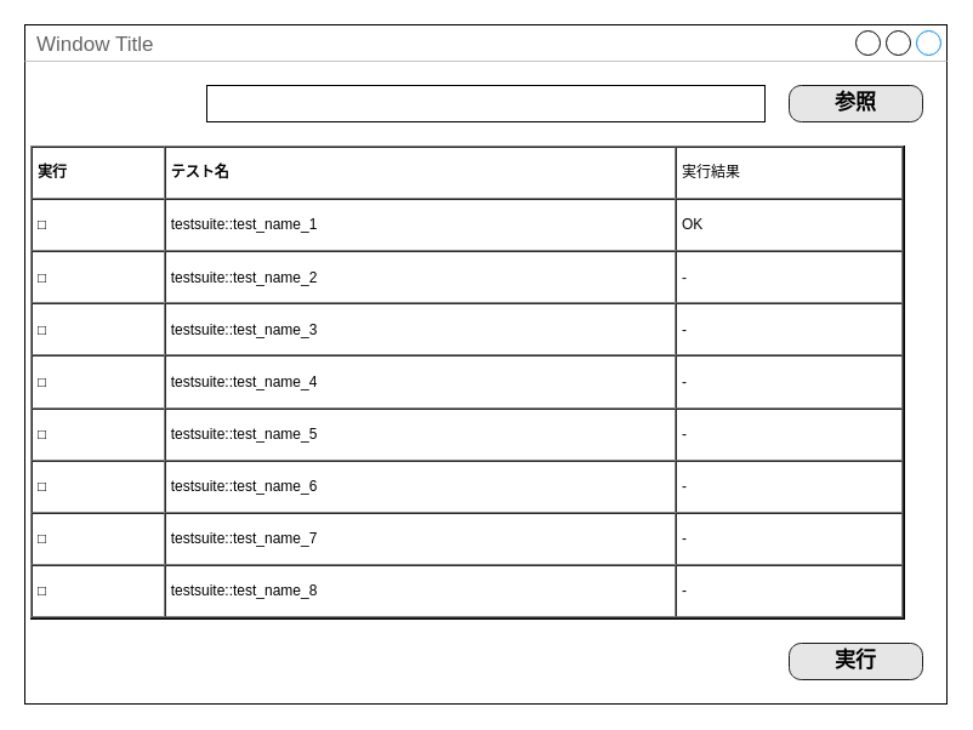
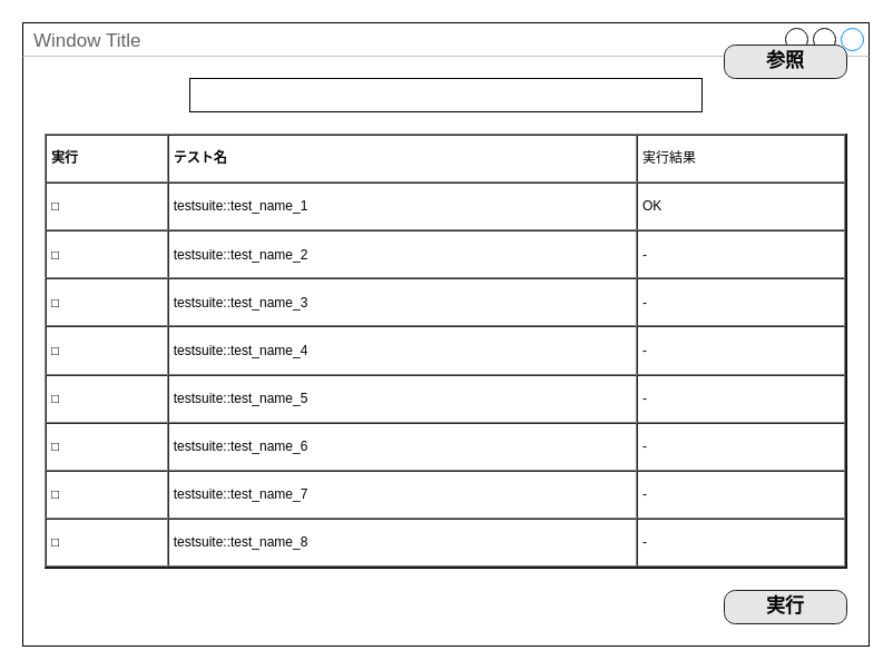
  <mxCell id="0" />
  <mxCell id="1" parent="0" />
  <mxCell id="2" value="Window Title" style="strokeWidth=1;shadow=0;dashed=0;align=center;html=1;shape=mxgraph.mockup.containers.window;align=left;verticalAlign=top;spacingLeft=8;strokeColor2=#008cff;strokeColor3=#c4c4c4;fontColor=#666666;mainText=;fontSize=17;labelBackgroundColor=none;" parent="1" vertex="1"><mxGeometry x="20" y="20" width="760" height="560" as="geometry" /></mxCell>
  <mxCell id="3" value="" style="rounded=0;whiteSpace=wrap;html=1;" parent="1" vertex="1"><mxGeometry x="170" y="70" width="460" height="30" as="geometry" /></mxCell>
- <mxCell id="4" value="参照" style="strokeWidth=1;shadow=0;dashed=0;align=center;html=1;shape=mxgraph.mockup.buttons.button;strokeColor=#1A1A1A;fontColor=#000000;mainText=;buttonStyle=round;fontSize=17;fontStyle=1;fillColor=#E6E6E6;whiteSpace=wrap;" parent="1" vertex="1"><mxGeometry x="650" y="70" width="110" height="30" as="geometry" /></mxCell>
+ <mxCell id="4" value="参照" style="strokeWidth=1;shadow=0;dashed=0;align=center;html=1;shape=mxgraph.mockup.buttons.button;strokeColor=#1A1A1A;fontColor=#000000;mainText=;buttonStyle=round;fontSize=17;fontStyle=1;fillColor=#E6E6E6;whiteSpace=wrap;" parent="1" vertex="1"><mxGeometry x="650" y="40" width="110" height="30" as="geometry" /></mxCell>
  <mxCell id="5" value="実行" style="strokeWidth=1;shadow=0;dashed=0;align=center;html=1;shape=mxgraph.mockup.buttons.button;strokeColor=#1A1A1A;fontColor=#000000;mainText=;buttonStyle=round;fontSize=17;fontStyle=1;fillColor=#E6E6E6;whiteSpace=wrap;" parent="1" vertex="1"><mxGeometry x="650" y="530" width="110" height="30" as="geometry" /></mxCell>
- <mxCell id="6" value="&lt;table cellpadding=&quot;4&quot; cellspacing=&quot;0&quot; border=&quot;1&quot; style=&quot;font-size: 1em ; width: 100% ; height: 100%&quot;&gt;&lt;tbody&gt;&lt;tr&gt;&lt;th&gt;実行&lt;/th&gt;&lt;th&gt;テスト名&lt;/th&gt;&lt;td&gt;実行結果&lt;/td&gt;&lt;/tr&gt;&lt;tr&gt;&lt;td&gt;□&lt;/td&gt;&lt;td&gt;testsuite::test_name_1&lt;/td&gt;&lt;td&gt;OK&lt;/td&gt;&lt;/tr&gt;&lt;tr&gt;&lt;td&gt;□&lt;/td&gt;&lt;td&gt;testsuite::test_name_2&lt;br&gt;&lt;/td&gt;&lt;td&gt;-&lt;/td&gt;&lt;/tr&gt;&lt;tr&gt;&lt;td&gt;□&lt;/td&gt;&lt;td&gt;testsuite::test_name_3&lt;br&gt;&lt;/td&gt;&lt;td&gt;-&lt;/td&gt;&lt;/tr&gt;&lt;tr&gt;&lt;td&gt;□&lt;/td&gt;&lt;td&gt;testsuite::test_name_4&lt;br&gt;&lt;/td&gt;&lt;td&gt;-&lt;/td&gt;&lt;/tr&gt;&lt;tr&gt;&lt;td&gt;□&lt;br&gt;&lt;/td&gt;&lt;td&gt;testsuite::test_name_5&lt;br&gt;&lt;/td&gt;&lt;td&gt;-&lt;/td&gt;&lt;/tr&gt;&lt;tr&gt;&lt;td&gt;□&lt;br&gt;&lt;/td&gt;&lt;td&gt;testsuite::test_name_6&lt;br&gt;&lt;/td&gt;&lt;td&gt;-&lt;/td&gt;&lt;/tr&gt;&lt;tr&gt;&lt;td&gt;□&lt;br&gt;&lt;/td&gt;&lt;td&gt;testsuite::test_name_7&lt;br&gt;&lt;/td&gt;&lt;td&gt;-&lt;/td&gt;&lt;/tr&gt;&lt;tr&gt;&lt;td&gt;□&lt;br&gt;&lt;/td&gt;&lt;td&gt;testsuite::test_name_8&lt;br&gt;&lt;/td&gt;&lt;td&gt;-&lt;/td&gt;&lt;/tr&gt;&lt;/tbody&gt;&lt;/table&gt;" style="verticalAlign=top;align=left;overflow=fill;fontSize=12;fontFamily=Helvetica;html=1" parent="1" vertex="1"><mxGeometry x="25" y="120" width="720" height="390" as="geometry" /></mxCell>
+ <mxCell id="6" value="&lt;table cellpadding=&quot;4&quot; cellspacing=&quot;0&quot; border=&quot;1&quot; style=&quot;font-size: 1em ; width: 100% ; height: 100%&quot;&gt;&lt;tbody&gt;&lt;tr&gt;&lt;th&gt;実行&lt;/th&gt;&lt;th&gt;テスト名&lt;/th&gt;&lt;td&gt;実行結果&lt;/td&gt;&lt;/tr&gt;&lt;tr&gt;&lt;td&gt;□&lt;/td&gt;&lt;td&gt;testsuite::test_name_1&lt;/td&gt;&lt;td&gt;OK&lt;/td&gt;&lt;/tr&gt;&lt;tr&gt;&lt;td&gt;□&lt;/td&gt;&lt;td&gt;testsuite::test_name_2&lt;br&gt;&lt;/td&gt;&lt;td&gt;-&lt;/td&gt;&lt;/tr&gt;&lt;tr&gt;&lt;td&gt;□&lt;/td&gt;&lt;td&gt;testsuite::test_name_3&lt;br&gt;&lt;/td&gt;&lt;td&gt;-&lt;/td&gt;&lt;/tr&gt;&lt;tr&gt;&lt;td&gt;□&lt;/td&gt;&lt;td&gt;testsuite::test_name_4&lt;br&gt;&lt;/td&gt;&lt;td&gt;-&lt;/td&gt;&lt;/tr&gt;&lt;tr&gt;&lt;td&gt;□&lt;br&gt;&lt;/td&gt;&lt;td&gt;testsuite::test_name_5&lt;br&gt;&lt;/td&gt;&lt;td&gt;-&lt;/td&gt;&lt;/tr&gt;&lt;tr&gt;&lt;td&gt;□&lt;br&gt;&lt;/td&gt;&lt;td&gt;testsuite::test_name_6&lt;br&gt;&lt;/td&gt;&lt;td&gt;-&lt;/td&gt;&lt;/tr&gt;&lt;tr&gt;&lt;td&gt;□&lt;br&gt;&lt;/td&gt;&lt;td&gt;testsuite::test_name_7&lt;br&gt;&lt;/td&gt;&lt;td&gt;-&lt;/td&gt;&lt;/tr&gt;&lt;tr&gt;&lt;td&gt;□&lt;br&gt;&lt;/td&gt;&lt;td&gt;testsuite::test_name_8&lt;br&gt;&lt;/td&gt;&lt;td&gt;-&lt;/td&gt;&lt;/tr&gt;&lt;/tbody&gt;&lt;/table&gt;" style="verticalAlign=top;align=left;overflow=fill;fontSize=12;fontFamily=Helvetica;html=1" parent="1" vertex="1"><mxGeometry x="40" y="120" width="720" height="390" as="geometry" /></mxCell>
